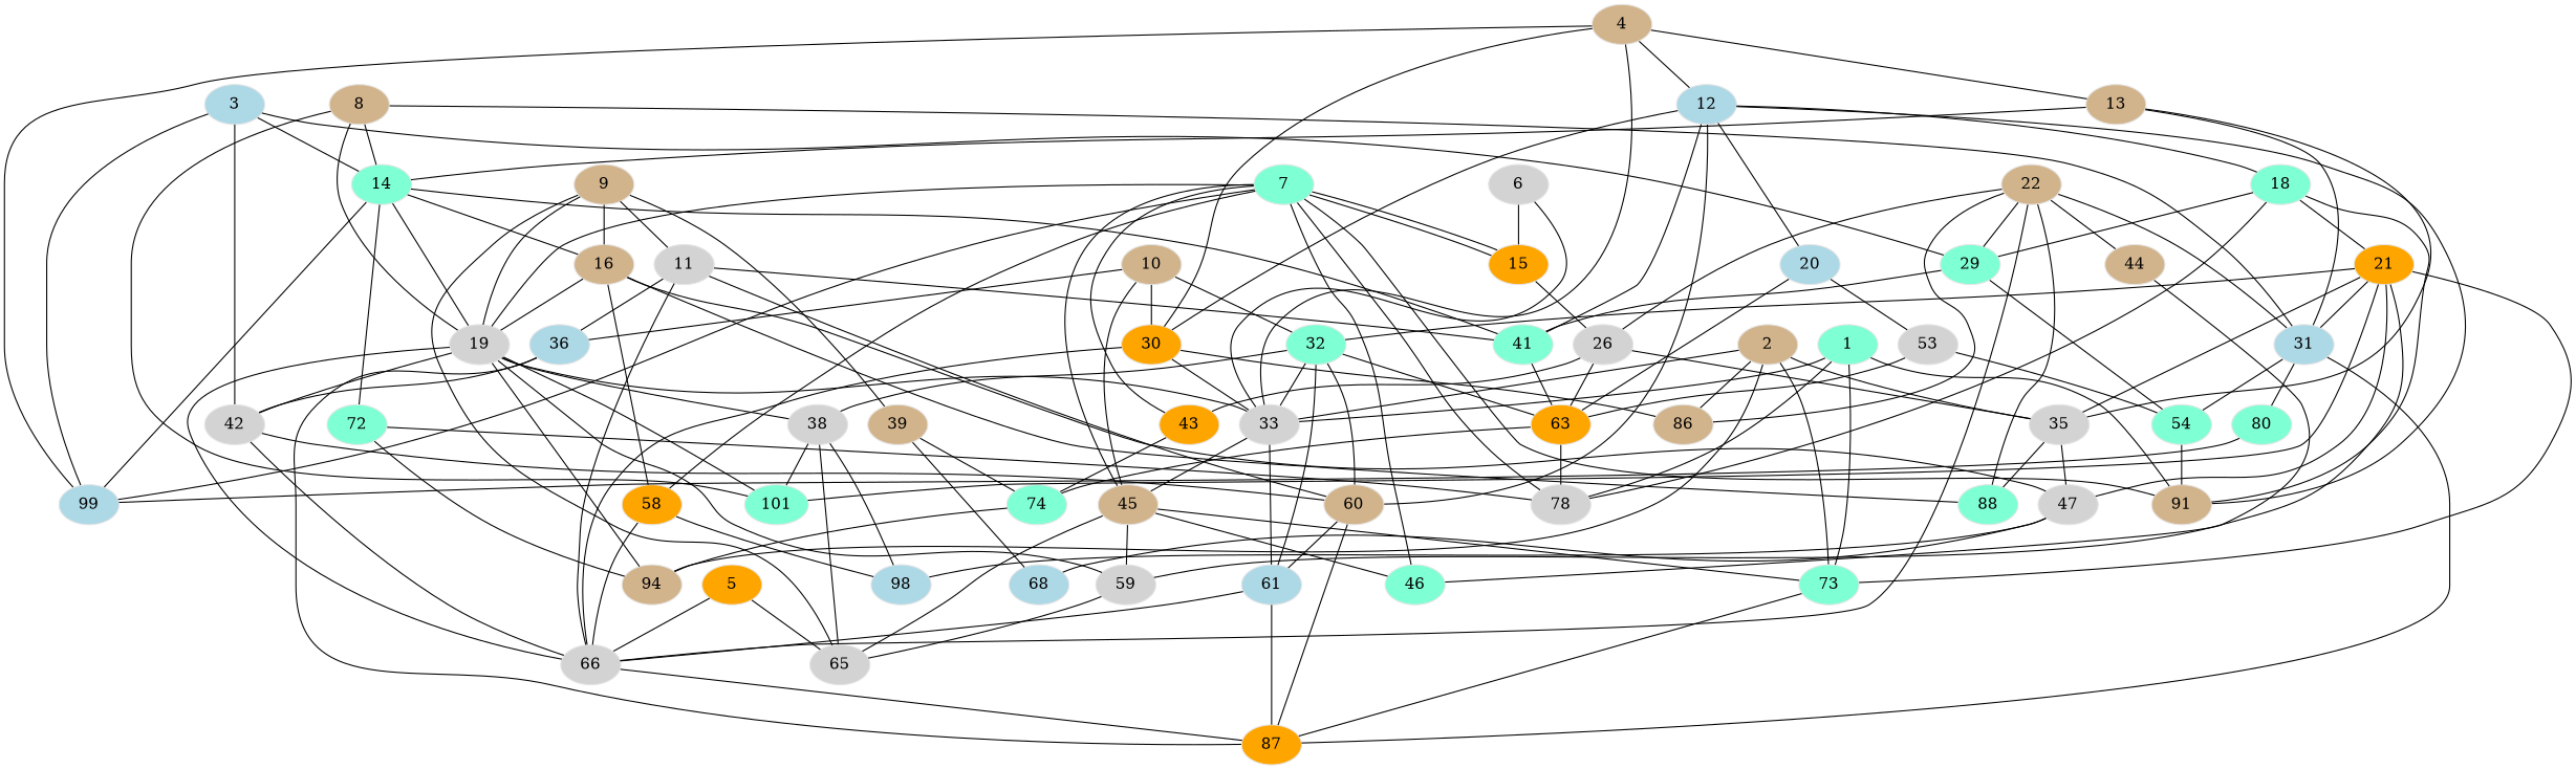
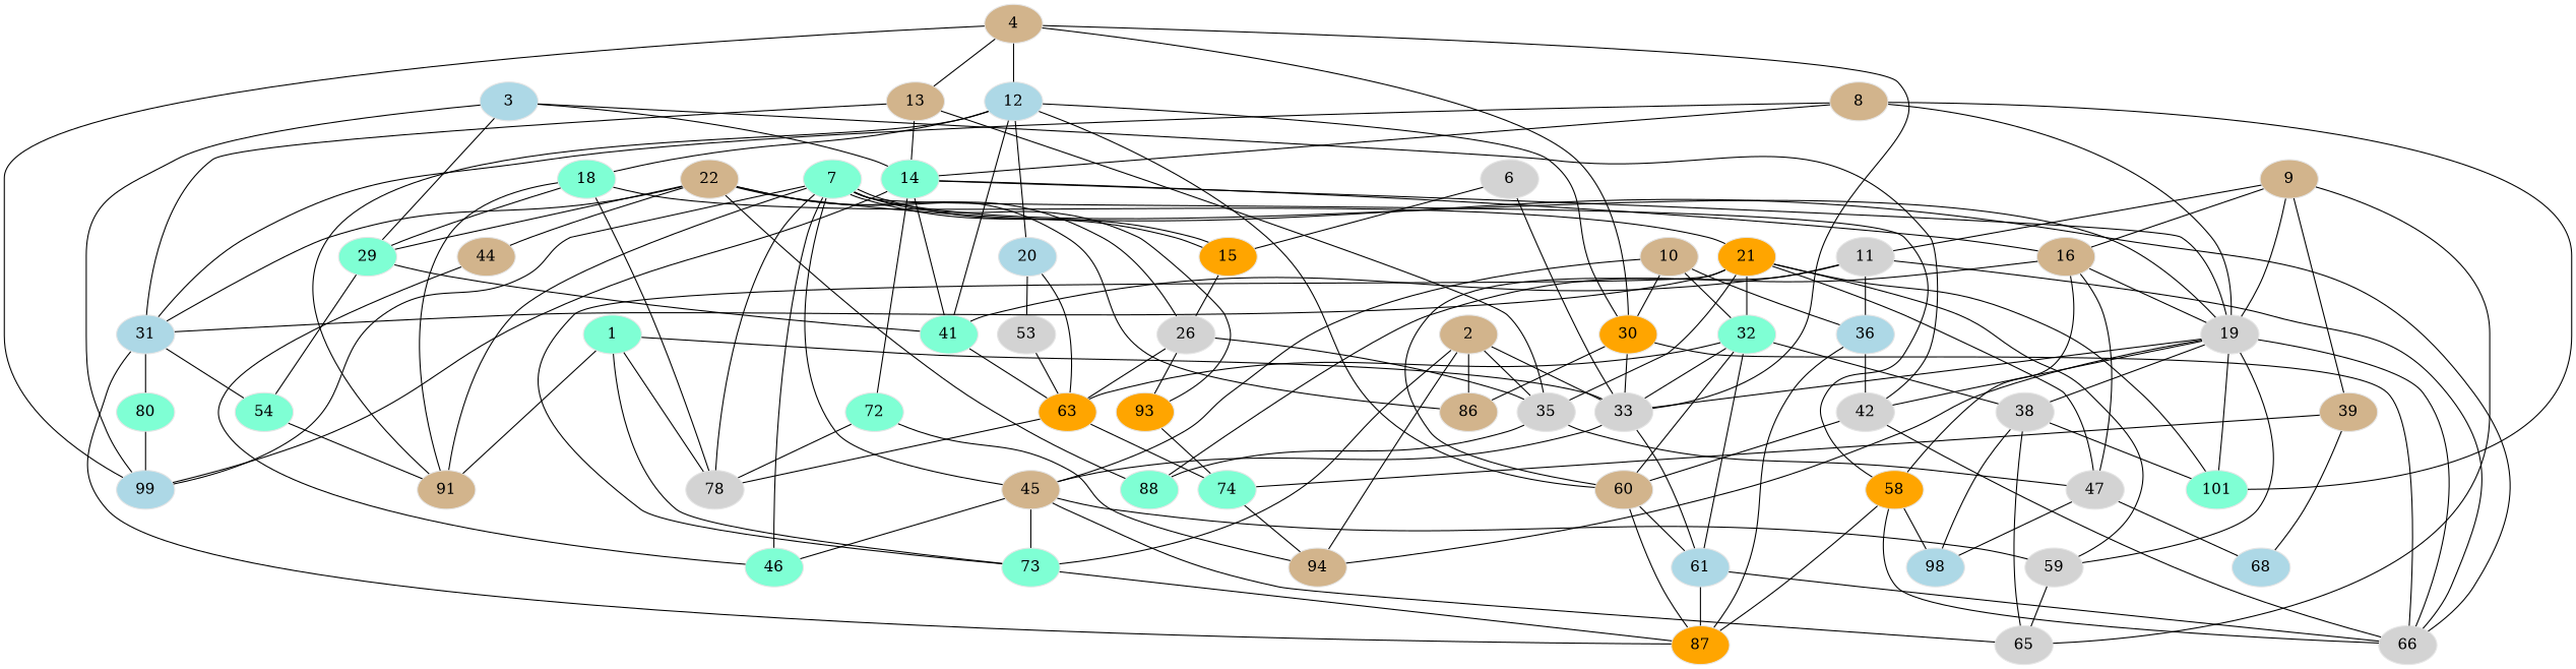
  graph {
    node [color=gray90 fillcolor=aquamarine style=filled]
    1 [super="+50"]
    33 [fillcolor=lightgrey super="+52"]
    73
    78 [fillcolor=lightgrey]
    91 [fillcolor=tan]
    45 [fillcolor=tan super="+56"]
    61 [fillcolor=lightblue super="+64"]
    87 [fillcolor=orange super="+90"]
    2 [fillcolor=tan]
    35 [fillcolor=lightgrey super="+84"]
    86 [fillcolor=tan]
    94 [fillcolor=tan]
    47 [fillcolor=lightgrey super="+77"]
    88
    3 [fillcolor=lightblue super="+93"]
    14 [super="+17"]
    29 [super="+69"]
    42 [fillcolor=lightgrey super="+49"]
    99 [fillcolor=lightblue]
    19 [fillcolor=lightgrey super="+96"]
    16 [fillcolor=tan super="+51"]
    41 [super="+55"]
    72 [super="+92"]
    54 [super="+57"]
    66 [fillcolor=lightgrey super="+71"]
    60 [fillcolor=tan super="+83"]
    4 [fillcolor=tan super="+37"]
    12 [fillcolor=lightblue super="+24"]
    13 [fillcolor=tan super="+23"]
    30 [fillcolor=orange super="+48"]
    18 [super="+100"]
    20 [fillcolor=lightblue]
    31 [fillcolor=lightblue super="+82"]
    65 [fillcolor=lightgrey super="+76"]
-   5 [fillcolor=orange]
    6 [fillcolor=lightgrey]
    15 [fillcolor=orange]
    26 [fillcolor=lightgrey super="+85"]
    7 [super="+27"]
-   43 [fillcolor=orange]
+   43 [fillcolor=orange label=93]
    46
    58 [fillcolor=orange]
    101
    38 [fillcolor=lightgrey super="+81"]
    59 [fillcolor=lightgrey]
    74 [super="+89"]
    98 [fillcolor=lightblue]
    8 [fillcolor=tan super="+28"]
    80
    9 [fillcolor=tan super="+70"]
    11 [fillcolor=lightgrey super="+97"]
    39 [fillcolor=tan]
    36 [fillcolor=lightblue super="+67"]
    68 [fillcolor=lightblue]
    10 [fillcolor=tan super="+62"]
    32 [super="+34"]
    63 [fillcolor=orange super="+79"]
    21 [fillcolor=orange super="+75"]
    53 [fillcolor=lightgrey]
    22 [fillcolor=tan super="+95"]
    44 [fillcolor=tan]
    1 -- 33
    1 -- 73
    1 -- 78
    1 -- 91
    33 -- 45
    33 -- 61
    73 -- 87
    45 -- 73
    45 -- 65
    45 -- 46
    45 -- 59
    61 -- 87
    61 -- 66
    2 -- 33
    2 -- 73
    2 -- 35
    2 -- 86
    2 -- 94
    35 -- 47 [weight=2]
    35 -- 88
    47 -- 98
    47 -- 68
    3 -- 14
    3 -- 29
    3 -- 42
    3 -- 99
    14 -- 99
    14 -- 19
    14 -- 16
    14 -- 41
    14 -- 72
    29 -- 41
    29 -- 54
    42 -- 66
    42 -- 60
    19 -- 33
    19 -- 94
    19 -- 42
    19 -- 66
    19 -- 101
    19 -- 38 [weight=2]
    19 -- 59
    16 -- 47
    16 -- 88
    16 -- 19
    16 -- 58
    41 -- 63
    72 -- 78
    72 -- 94
    54 -- 91
-   66 -- 87
+   58 -- 87
    60 -- 61
    60 -- 87
    4 -- 33
    4 -- 99
    4 -- 12
    4 -- 13
    4 -- 30
    12 -- 91
    12 -- 41
    12 -- 60
    12 -- 30
    12 -- 18
    12 -- 20
    13 -- 35
    13 -- 14
    13 -- 31
    30 -- 33
    30 -- 86
    30 -- 66
    18 -- 78
    18 -- 91
    18 -- 29
    18 -- 21
    20 -- 63
    20 -- 53
    31 -- 87
    31 -- 54
    31 -- 80
-   5 -- 66
-   5 -- 65
    6 -- 33
    6 -- 15
    15 -- 26 [weight=2]
    26 -- 35
    26 -- 43
    26 -- 63
    7 -- 78
    7 -- 91
    7 -- 45
    7 -- 99
    7 -- 19
    7 -- 15
    7 -- 15
    7 -- 43
    7 -- 46
    7 -- 58
    43 -- 74
    58 -- 66
    58 -- 98
    38 -- 65
    38 -- 101
    38 -- 98
    59 -- 65
    74 -- 94
    8 -- 14
    8 -- 19
    8 -- 31
    8 -- 101
    80 -- 99
    9 -- 19
    9 -- 16
    9 -- 65
    9 -- 11
    9 -- 39
    11 -- 41
    11 -- 66
    11 -- 60
    11 -- 36
    39 -- 74
    39 -- 68
    36 -- 87 [weight=2]
    36 -- 42
    10 -- 45
    10 -- 30
    10 -- 36
    10 -- 32 [weight=2]
    32 -- 33
    32 -- 61
    32 -- 60
    32 -- 38
    32 -- 63
    63 -- 78
    63 -- 74
    21 -- 73
    21 -- 35
    21 -- 47
    21 -- 31
    21 -- 101
    21 -- 59
    21 -- 32
-   53 -- 54
    53 -- 63
    22 -- 86
    22 -- 88
    22 -- 29
    22 -- 66
    22 -- 31
    22 -- 26
    22 -- 44
    44 -- 46
  }
